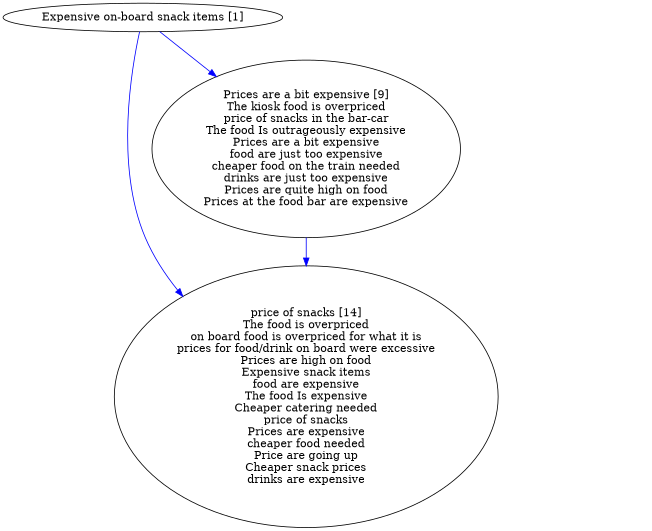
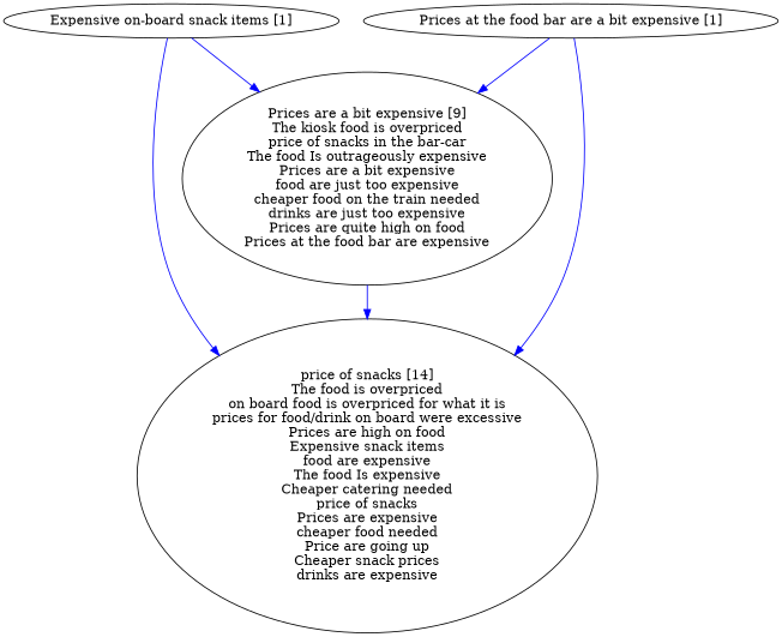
  digraph {
    edge [color=blue]
    "Prices are a bit expensive [9]\nThe kiosk food is overpriced\nprice of snacks in the bar-car\nThe food Is outrageously expensive\nPrices are a bit expensive\nfood are just too expensive\ncheaper food on the train needed\ndrinks are just too expensive\nPrices are quite high on food\nPrices at the food bar are expensive"
    "price of snacks [14]\nThe food is overpriced\non board food is overpriced for what it is\nprices for food/drink on board were excessive\nPrices are high on food\nExpensive snack items\nfood are expensive\nThe food Is expensive\nCheaper catering needed\nprice of snacks\nPrices are expensive\ncheaper food needed\nPrice are going up\nCheaper snack prices\ndrinks are expensive"
    "Expensive on-board snack items [1]"
+   "Prices at the food bar are a bit expensive [1]"
    "Prices are a bit expensive [9]\nThe kiosk food is overpriced\nprice of snacks in the bar-car\nThe food Is outrageously expensive\nPrices are a bit expensive\nfood are just too expensive\ncheaper food on the train needed\ndrinks are just too expensive\nPrices are quite high on food\nPrices at the food bar are expensive" -> "price of snacks [14]\nThe food is overpriced\non board food is overpriced for what it is\nprices for food/drink on board were excessive\nPrices are high on food\nExpensive snack items\nfood are expensive\nThe food Is expensive\nCheaper catering needed\nprice of snacks\nPrices are expensive\ncheaper food needed\nPrice are going up\nCheaper snack prices\ndrinks are expensive"
    "Expensive on-board snack items [1]" -> "Prices are a bit expensive [9]\nThe kiosk food is overpriced\nprice of snacks in the bar-car\nThe food Is outrageously expensive\nPrices are a bit expensive\nfood are just too expensive\ncheaper food on the train needed\ndrinks are just too expensive\nPrices are quite high on food\nPrices at the food bar are expensive"
    "Expensive on-board snack items [1]" -> "price of snacks [14]\nThe food is overpriced\non board food is overpriced for what it is\nprices for food/drink on board were excessive\nPrices are high on food\nExpensive snack items\nfood are expensive\nThe food Is expensive\nCheaper catering needed\nprice of snacks\nPrices are expensive\ncheaper food needed\nPrice are going up\nCheaper snack prices\ndrinks are expensive"
+   "Prices at the food bar are a bit expensive [1]" -> "Prices are a bit expensive [9]\nThe kiosk food is overpriced\nprice of snacks in the bar-car\nThe food Is outrageously expensive\nPrices are a bit expensive\nfood are just too expensive\ncheaper food on the train needed\ndrinks are just too expensive\nPrices are quite high on food\nPrices at the food bar are expensive"
+   "Prices at the food bar are a bit expensive [1]" -> "price of snacks [14]\nThe food is overpriced\non board food is overpriced for what it is\nprices for food/drink on board were excessive\nPrices are high on food\nExpensive snack items\nfood are expensive\nThe food Is expensive\nCheaper catering needed\nprice of snacks\nPrices are expensive\ncheaper food needed\nPrice are going up\nCheaper snack prices\ndrinks are expensive"
  }
